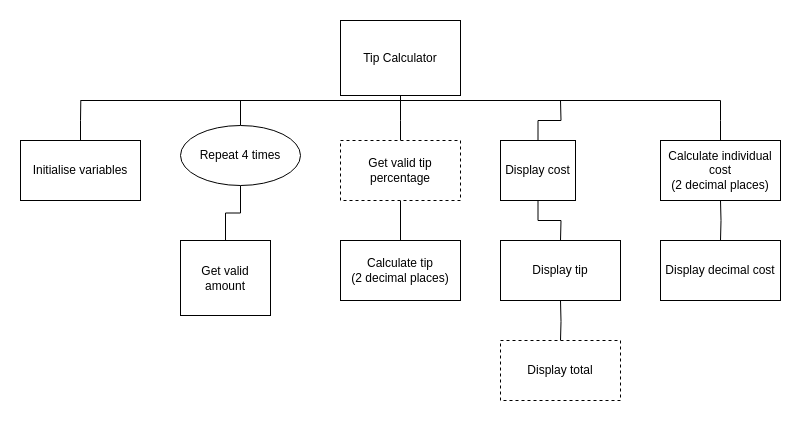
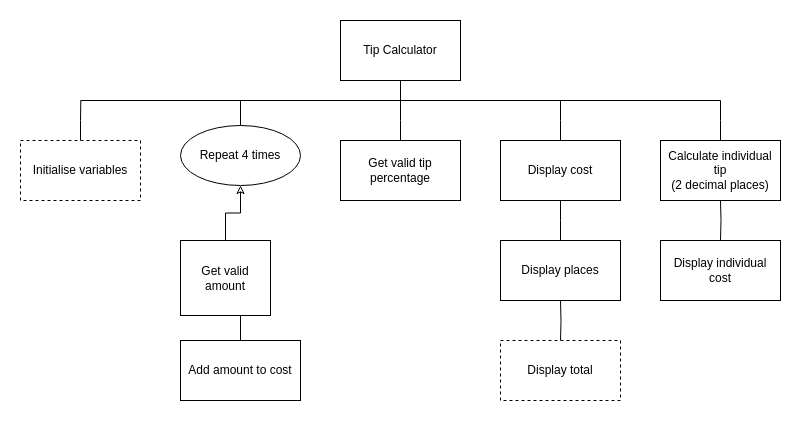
  <mxCell id="0" />
  <mxCell id="1" parent="0" />
  <mxCell id="2" style="edgeStyle=orthogonalEdgeStyle;rounded=0;orthogonalLoop=1;jettySize=auto;html=1;exitX=0.5;exitY=1;exitDx=0;exitDy=0;endArrow=none;endFill=0;" parent="1" source="3" edge="1"><mxGeometry relative="1" as="geometry"><mxPoint x="400" y="100" as="targetPoint" /></mxGeometry></mxCell>
- <mxCell id="3" value="Tip&amp;nbsp;&lt;span style=&quot;background-color: initial;&quot;&gt;Calculator&lt;/span&gt;" style="rounded=0;whiteSpace=wrap;html=1;" parent="1" vertex="1"><mxGeometry x="340" y="20" width="120" height="75" as="geometry" /></mxCell>
+ <mxCell id="3" value="Tip&amp;nbsp;&lt;span style=&quot;background-color: initial;&quot;&gt;Calculator&lt;/span&gt;" style="rounded=0;whiteSpace=wrap;html=1;" parent="1" vertex="1"><mxGeometry x="340" y="20" width="120" height="60" as="geometry" /></mxCell>
  <mxCell id="4" style="edgeStyle=orthogonalEdgeStyle;rounded=0;orthogonalLoop=1;jettySize=auto;html=1;exitX=0.5;exitY=0;exitDx=0;exitDy=0;endArrow=none;endFill=0;" parent="1" source="5" edge="1"><mxGeometry relative="1" as="geometry"><mxPoint x="80.31" y="100" as="targetPoint" /></mxGeometry></mxCell>
- <mxCell id="5" value="Initialise variables" style="rounded=0;whiteSpace=wrap;html=1;" parent="1" vertex="1"><mxGeometry x="20" y="140" width="120" height="60" as="geometry" /></mxCell>
- <mxCell id="6" style="edgeStyle=orthogonalEdgeStyle;rounded=0;orthogonalLoop=1;jettySize=auto;html=1;exitX=0.5;exitY=0;exitDx=0;exitDy=0;endArrow=none;endFill=0;entryX=0.5;entryY=1;entryDx=0;entryDy=0;" parent="1" source="8" target="11" edge="1"><mxGeometry relative="1" as="geometry" /></mxCell>
+ <mxCell id="5" value="Initialise variables" style="rounded=0;whiteSpace=wrap;html=1;dashed=1;" parent="1" vertex="1"><mxGeometry x="20" y="140" width="120" height="60" as="geometry" /></mxCell>
+ <mxCell id="6" style="edgeStyle=orthogonalEdgeStyle;rounded=0;orthogonalLoop=1;jettySize=auto;html=1;exitX=0.5;exitY=0;exitDx=0;exitDy=0;endArrow=classic;endFill=0;entryX=0.5;entryY=1;entryDx=0;entryDy=0;" parent="1" source="8" target="11" edge="1"><mxGeometry relative="1" as="geometry" /></mxCell>
+ <mxCell id="7" style="edgeStyle=orthogonalEdgeStyle;rounded=0;orthogonalLoop=1;jettySize=auto;html=1;exitX=0.5;exitY=1;exitDx=0;exitDy=0;entryX=0.5;entryY=0;entryDx=0;entryDy=0;endArrow=none;endFill=0;" parent="1" source="8" target="12" edge="1"><mxGeometry relative="1" as="geometry"><mxPoint x="240" y="340" as="targetPoint" /></mxGeometry></mxCell>
  <mxCell id="8" value="Get valid amount" style="rounded=0;whiteSpace=wrap;html=1;" parent="1" vertex="1"><mxGeometry x="180" y="240" width="90" height="75" as="geometry" /></mxCell>
  <mxCell id="9" value="" style="endArrow=none;html=1;rounded=0;" parent="1" edge="1"><mxGeometry width="50" height="50" relative="1" as="geometry"><mxPoint x="80" y="100" as="sourcePoint" /><mxPoint x="720" y="100" as="targetPoint" /></mxGeometry></mxCell>
  <mxCell id="10" style="edgeStyle=orthogonalEdgeStyle;rounded=0;orthogonalLoop=1;jettySize=auto;html=1;exitX=0.5;exitY=0;exitDx=0;exitDy=0;endArrow=none;endFill=0;" parent="1" source="11" edge="1"><mxGeometry relative="1" as="geometry"><mxPoint x="240" y="100" as="targetPoint" /></mxGeometry></mxCell>
  <mxCell id="11" value="Repeat 4 times" style="ellipse;whiteSpace=wrap;html=1;" parent="1" vertex="1"><mxGeometry x="180" y="125" width="120" height="60" as="geometry" /></mxCell>
+ <mxCell id="12" value="Add amount to cost" style="rounded=0;whiteSpace=wrap;html=1;" parent="1" vertex="1"><mxGeometry x="180" y="340" width="120" height="60" as="geometry" /></mxCell>
  <mxCell id="13" style="edgeStyle=orthogonalEdgeStyle;rounded=0;orthogonalLoop=1;jettySize=auto;html=1;exitX=0.5;exitY=0;exitDx=0;exitDy=0;endArrow=none;endFill=0;" parent="1" source="15" edge="1"><mxGeometry relative="1" as="geometry"><mxPoint x="400" y="100" as="targetPoint" /></mxGeometry></mxCell>
- <mxCell id="14" style="edgeStyle=orthogonalEdgeStyle;rounded=0;orthogonalLoop=1;jettySize=auto;html=1;exitX=0.5;exitY=1;exitDx=0;exitDy=0;entryX=0.5;entryY=0;entryDx=0;entryDy=0;endArrow=none;endFill=0;" parent="1" source="15" target="21" edge="1"><mxGeometry relative="1" as="geometry" /></mxCell>
- <mxCell id="15" value="Get valid tip percentage" style="rounded=0;whiteSpace=wrap;html=1;dashed=1;" parent="1" vertex="1"><mxGeometry x="340" y="140" width="120" height="60" as="geometry" /></mxCell>
+ <mxCell id="15" value="Get valid tip percentage" style="rounded=0;whiteSpace=wrap;html=1;" parent="1" vertex="1"><mxGeometry x="340" y="140" width="120" height="60" as="geometry" /></mxCell>
  <mxCell id="16" style="edgeStyle=orthogonalEdgeStyle;rounded=0;orthogonalLoop=1;jettySize=auto;html=1;exitX=0.5;exitY=0;exitDx=0;exitDy=0;endArrow=none;endFill=0;" parent="1" source="18" edge="1"><mxGeometry relative="1" as="geometry"><mxPoint x="560" y="100" as="targetPoint" /></mxGeometry></mxCell>
  <mxCell id="17" style="edgeStyle=orthogonalEdgeStyle;rounded=0;orthogonalLoop=1;jettySize=auto;html=1;exitX=0.5;exitY=1;exitDx=0;exitDy=0;entryX=0.5;entryY=0;entryDx=0;entryDy=0;endArrow=none;endFill=0;" parent="1" source="18" edge="1"><mxGeometry relative="1" as="geometry"><mxPoint x="560" y="240" as="targetPoint" /></mxGeometry></mxCell>
- <mxCell id="18" value="Display cost" style="rounded=0;whiteSpace=wrap;html=1;" parent="1" vertex="1"><mxGeometry x="500" y="140" width="75" height="60" as="geometry" /></mxCell>
+ <mxCell id="18" value="Display cost" style="rounded=0;whiteSpace=wrap;html=1;" parent="1" vertex="1"><mxGeometry x="500" y="140" width="120" height="60" as="geometry" /></mxCell>
  <mxCell id="19" style="edgeStyle=orthogonalEdgeStyle;rounded=0;orthogonalLoop=1;jettySize=auto;html=1;exitX=0.5;exitY=1;exitDx=0;exitDy=0;entryX=0.5;entryY=0;entryDx=0;entryDy=0;endArrow=none;endFill=0;" parent="1" target="20" edge="1"><mxGeometry relative="1" as="geometry"><mxPoint x="560" y="300" as="sourcePoint" /></mxGeometry></mxCell>
  <mxCell id="20" value="Display total" style="rounded=0;whiteSpace=wrap;html=1;dashed=1;" parent="1" vertex="1"><mxGeometry x="500" y="340" width="120" height="60" as="geometry" /></mxCell>
- <mxCell id="21" value="Calculate tip&lt;div&gt;(2 decimal places)&lt;/div&gt;" style="rounded=0;whiteSpace=wrap;html=1;" parent="1" vertex="1"><mxGeometry x="340" y="240" width="120" height="60" as="geometry" /></mxCell>
- <mxCell id="22" value="Display tip" style="rounded=0;whiteSpace=wrap;html=1;" parent="1" vertex="1"><mxGeometry x="500" y="240" width="120" height="60" as="geometry" /></mxCell>
+ <mxCell id="22" value="Display places" style="rounded=0;whiteSpace=wrap;html=1;" parent="1" vertex="1"><mxGeometry x="500" y="240" width="120" height="60" as="geometry" /></mxCell>
  <mxCell id="23" style="edgeStyle=orthogonalEdgeStyle;rounded=0;orthogonalLoop=1;jettySize=auto;html=1;exitX=0.5;exitY=0;exitDx=0;exitDy=0;endArrow=none;endFill=0;" parent="1" source="24" edge="1"><mxGeometry relative="1" as="geometry"><mxPoint x="720" y="100" as="targetPoint" /></mxGeometry></mxCell>
- <mxCell id="24" value="Calculate individual cost&lt;div&gt;(2 decimal places)&lt;/div&gt;" style="rounded=0;whiteSpace=wrap;html=1;" parent="1" vertex="1"><mxGeometry x="660" y="140" width="120" height="60" as="geometry" /></mxCell>
+ <mxCell id="24" value="Calculate individual tip&lt;div&gt;(2 decimal places)&lt;/div&gt;" style="rounded=0;whiteSpace=wrap;html=1;" parent="1" vertex="1"><mxGeometry x="660" y="140" width="120" height="60" as="geometry" /></mxCell>
  <mxCell id="25" style="edgeStyle=orthogonalEdgeStyle;rounded=0;orthogonalLoop=1;jettySize=auto;html=1;exitX=0.5;exitY=0;exitDx=0;exitDy=0;entryX=0.5;entryY=1;entryDx=0;entryDy=0;endArrow=none;endFill=0;" parent="1" target="24" edge="1"><mxGeometry relative="1" as="geometry"><mxPoint x="720" y="240" as="sourcePoint" /></mxGeometry></mxCell>
- <mxCell id="26" value="Display decimal cost" style="rounded=0;whiteSpace=wrap;html=1;" parent="1" vertex="1"><mxGeometry x="660" y="240" width="120" height="60" as="geometry" /></mxCell>
+ <mxCell id="26" value="Display individual cost" style="rounded=0;whiteSpace=wrap;html=1;" parent="1" vertex="1"><mxGeometry x="660" y="240" width="120" height="60" as="geometry" /></mxCell>
